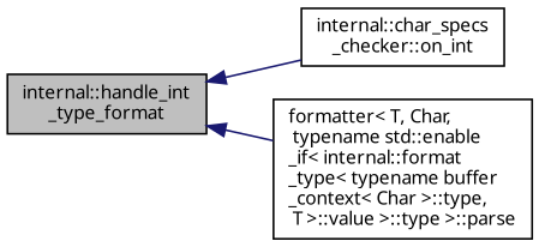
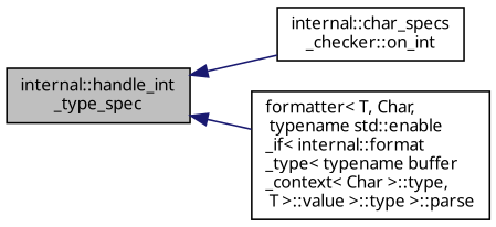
  digraph {
    rankdir=LR
    fontname="Noto Sans"
    node [color=black fillcolor=white fontname="Noto Sans" fontsize=10 shape=record style=filled]
    edge [color=midnightblue dir=back fontname="Noto Sans" fontsize=10 labelfontname=Helvetica labelfontsize=10 style=solid]
-   n1 [fillcolor=grey75 fontcolor=black height=0.2 label="internal::handle_int\l_type_format" width=0.4]
+   n1 [fillcolor=grey75 fontcolor=black height=0.2 label="internal::handle_int\l_type_spec" width=0.4]
    n2 [height=0.2 label="internal::char_specs\l_checker::on_int" width=0.4]
    n3 [height=0.2 label="formatter\< T, Char,\l typename std::enable\l_if\< internal::format\l_type\< typename buffer\l_context\< Char \>::type,\l T \>::value \>::type \>::parse" width=0.4]
    n1 -> n2
    n1 -> n3
  }
